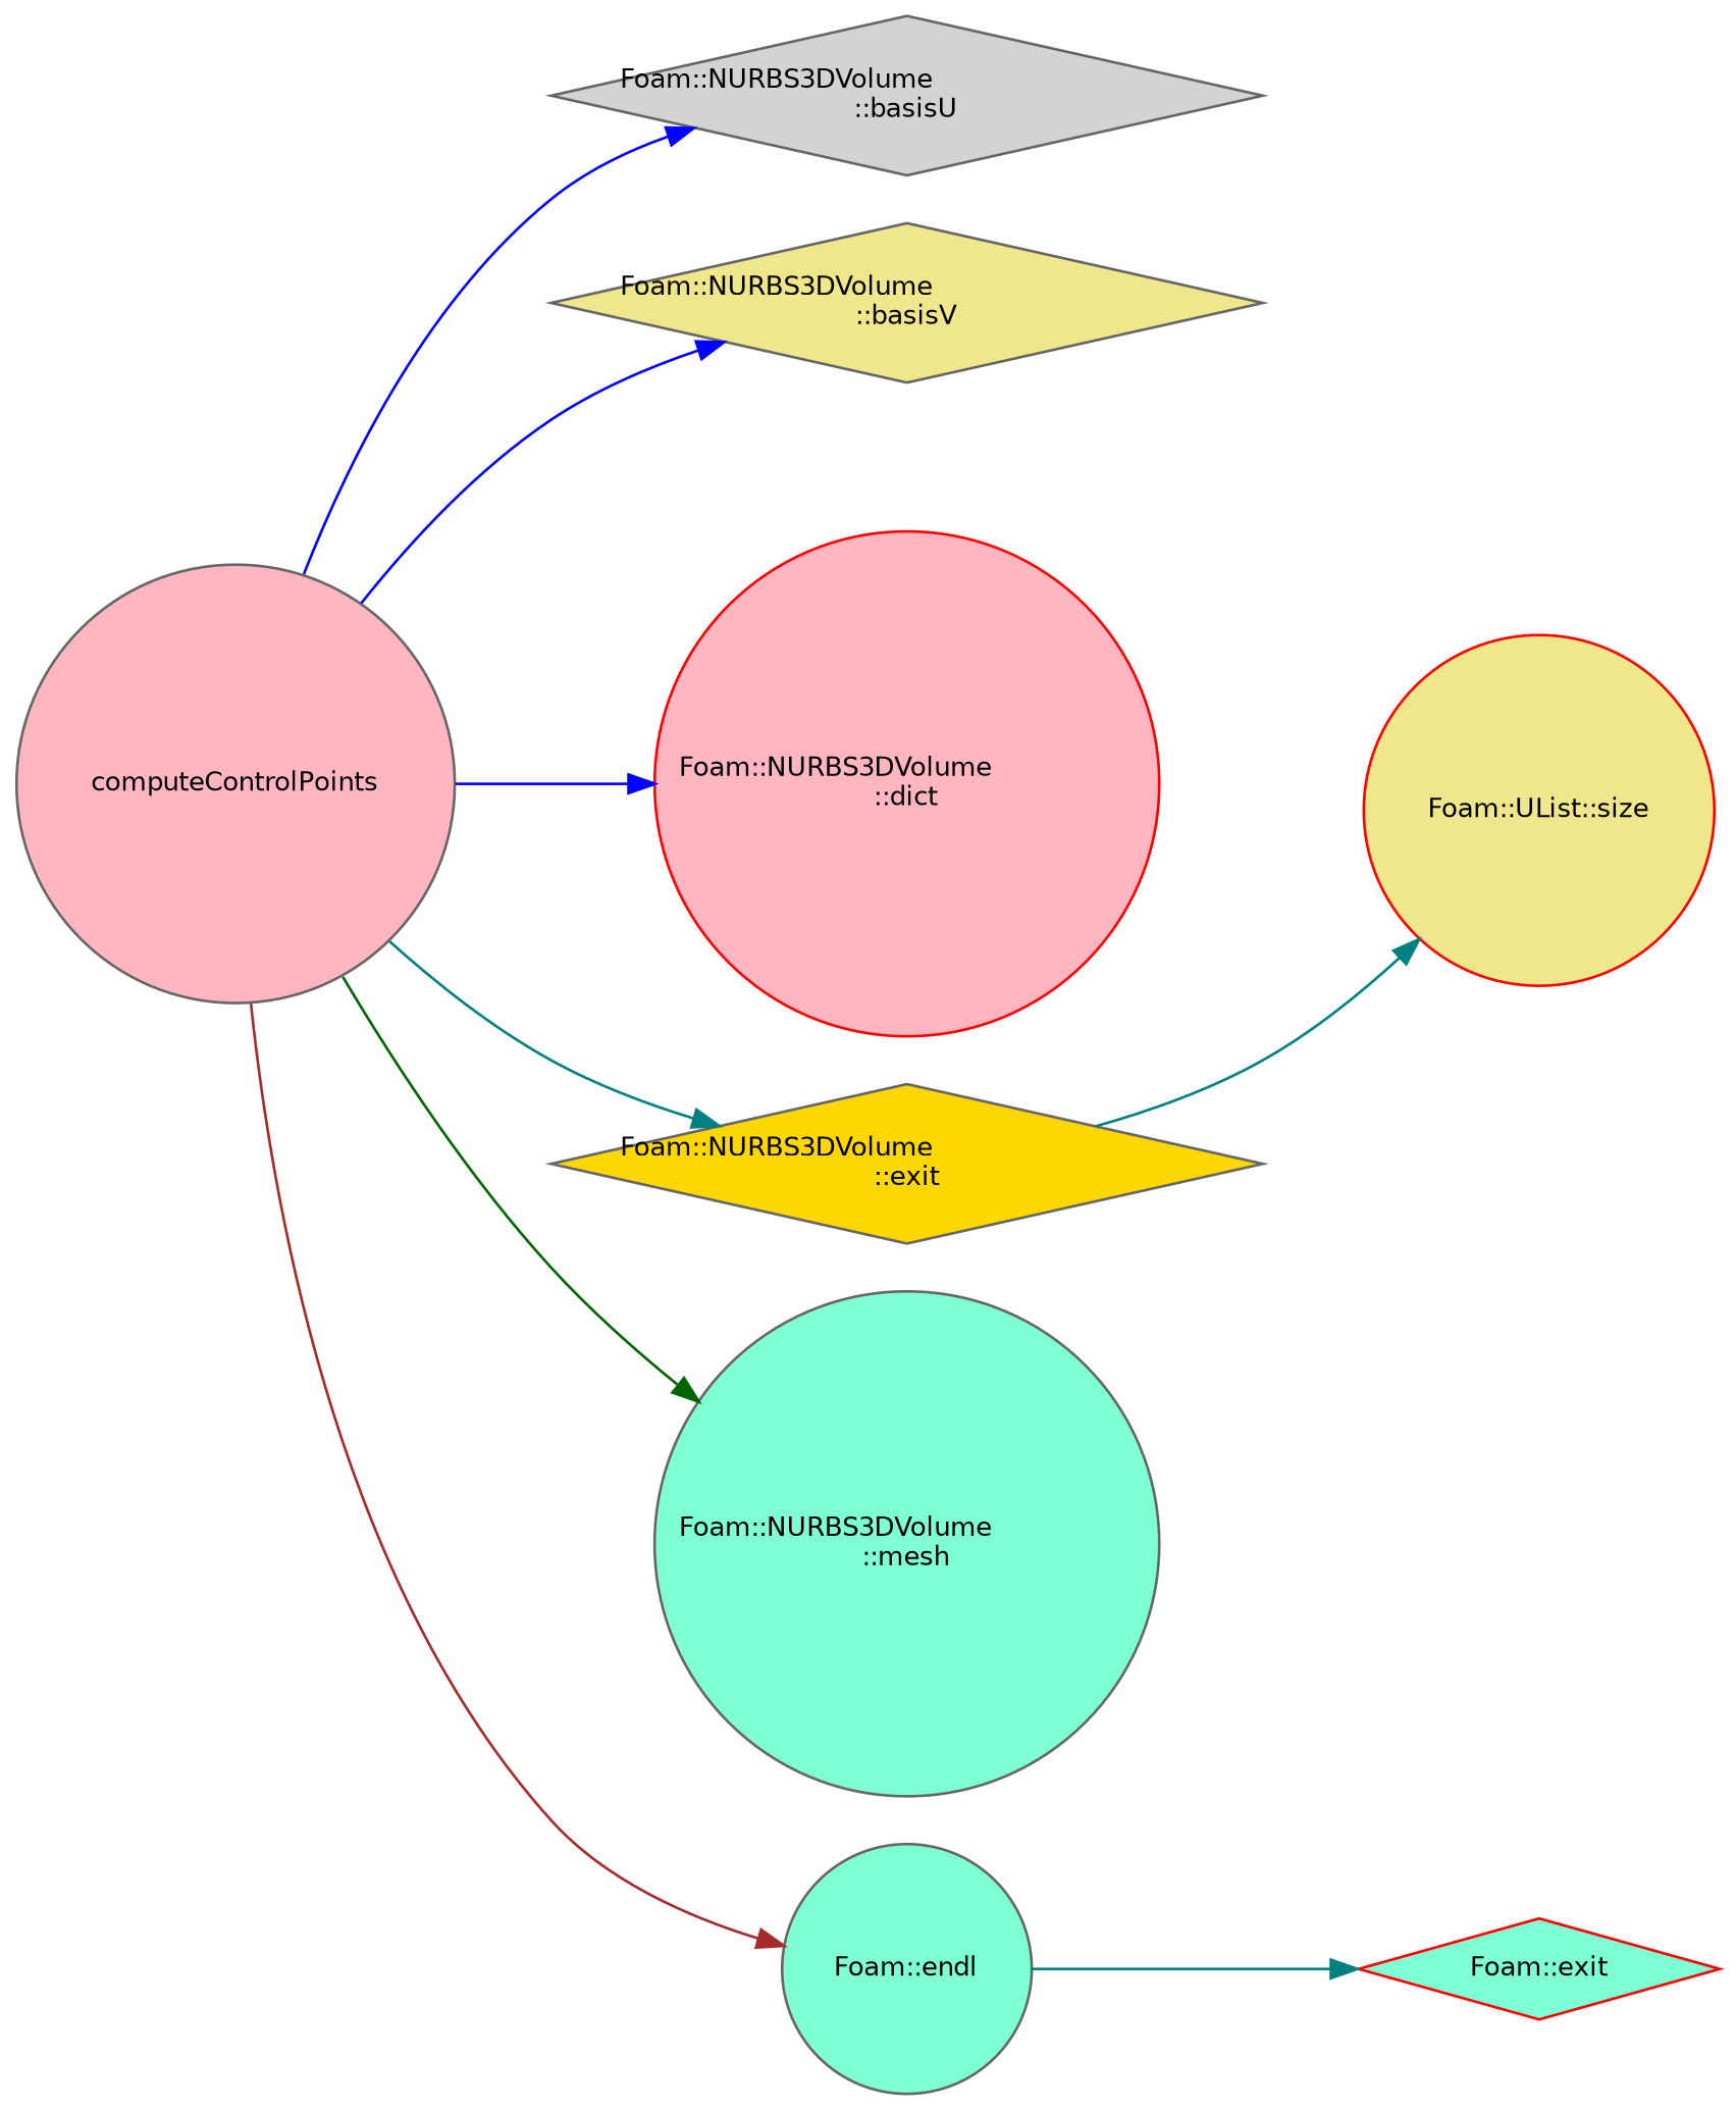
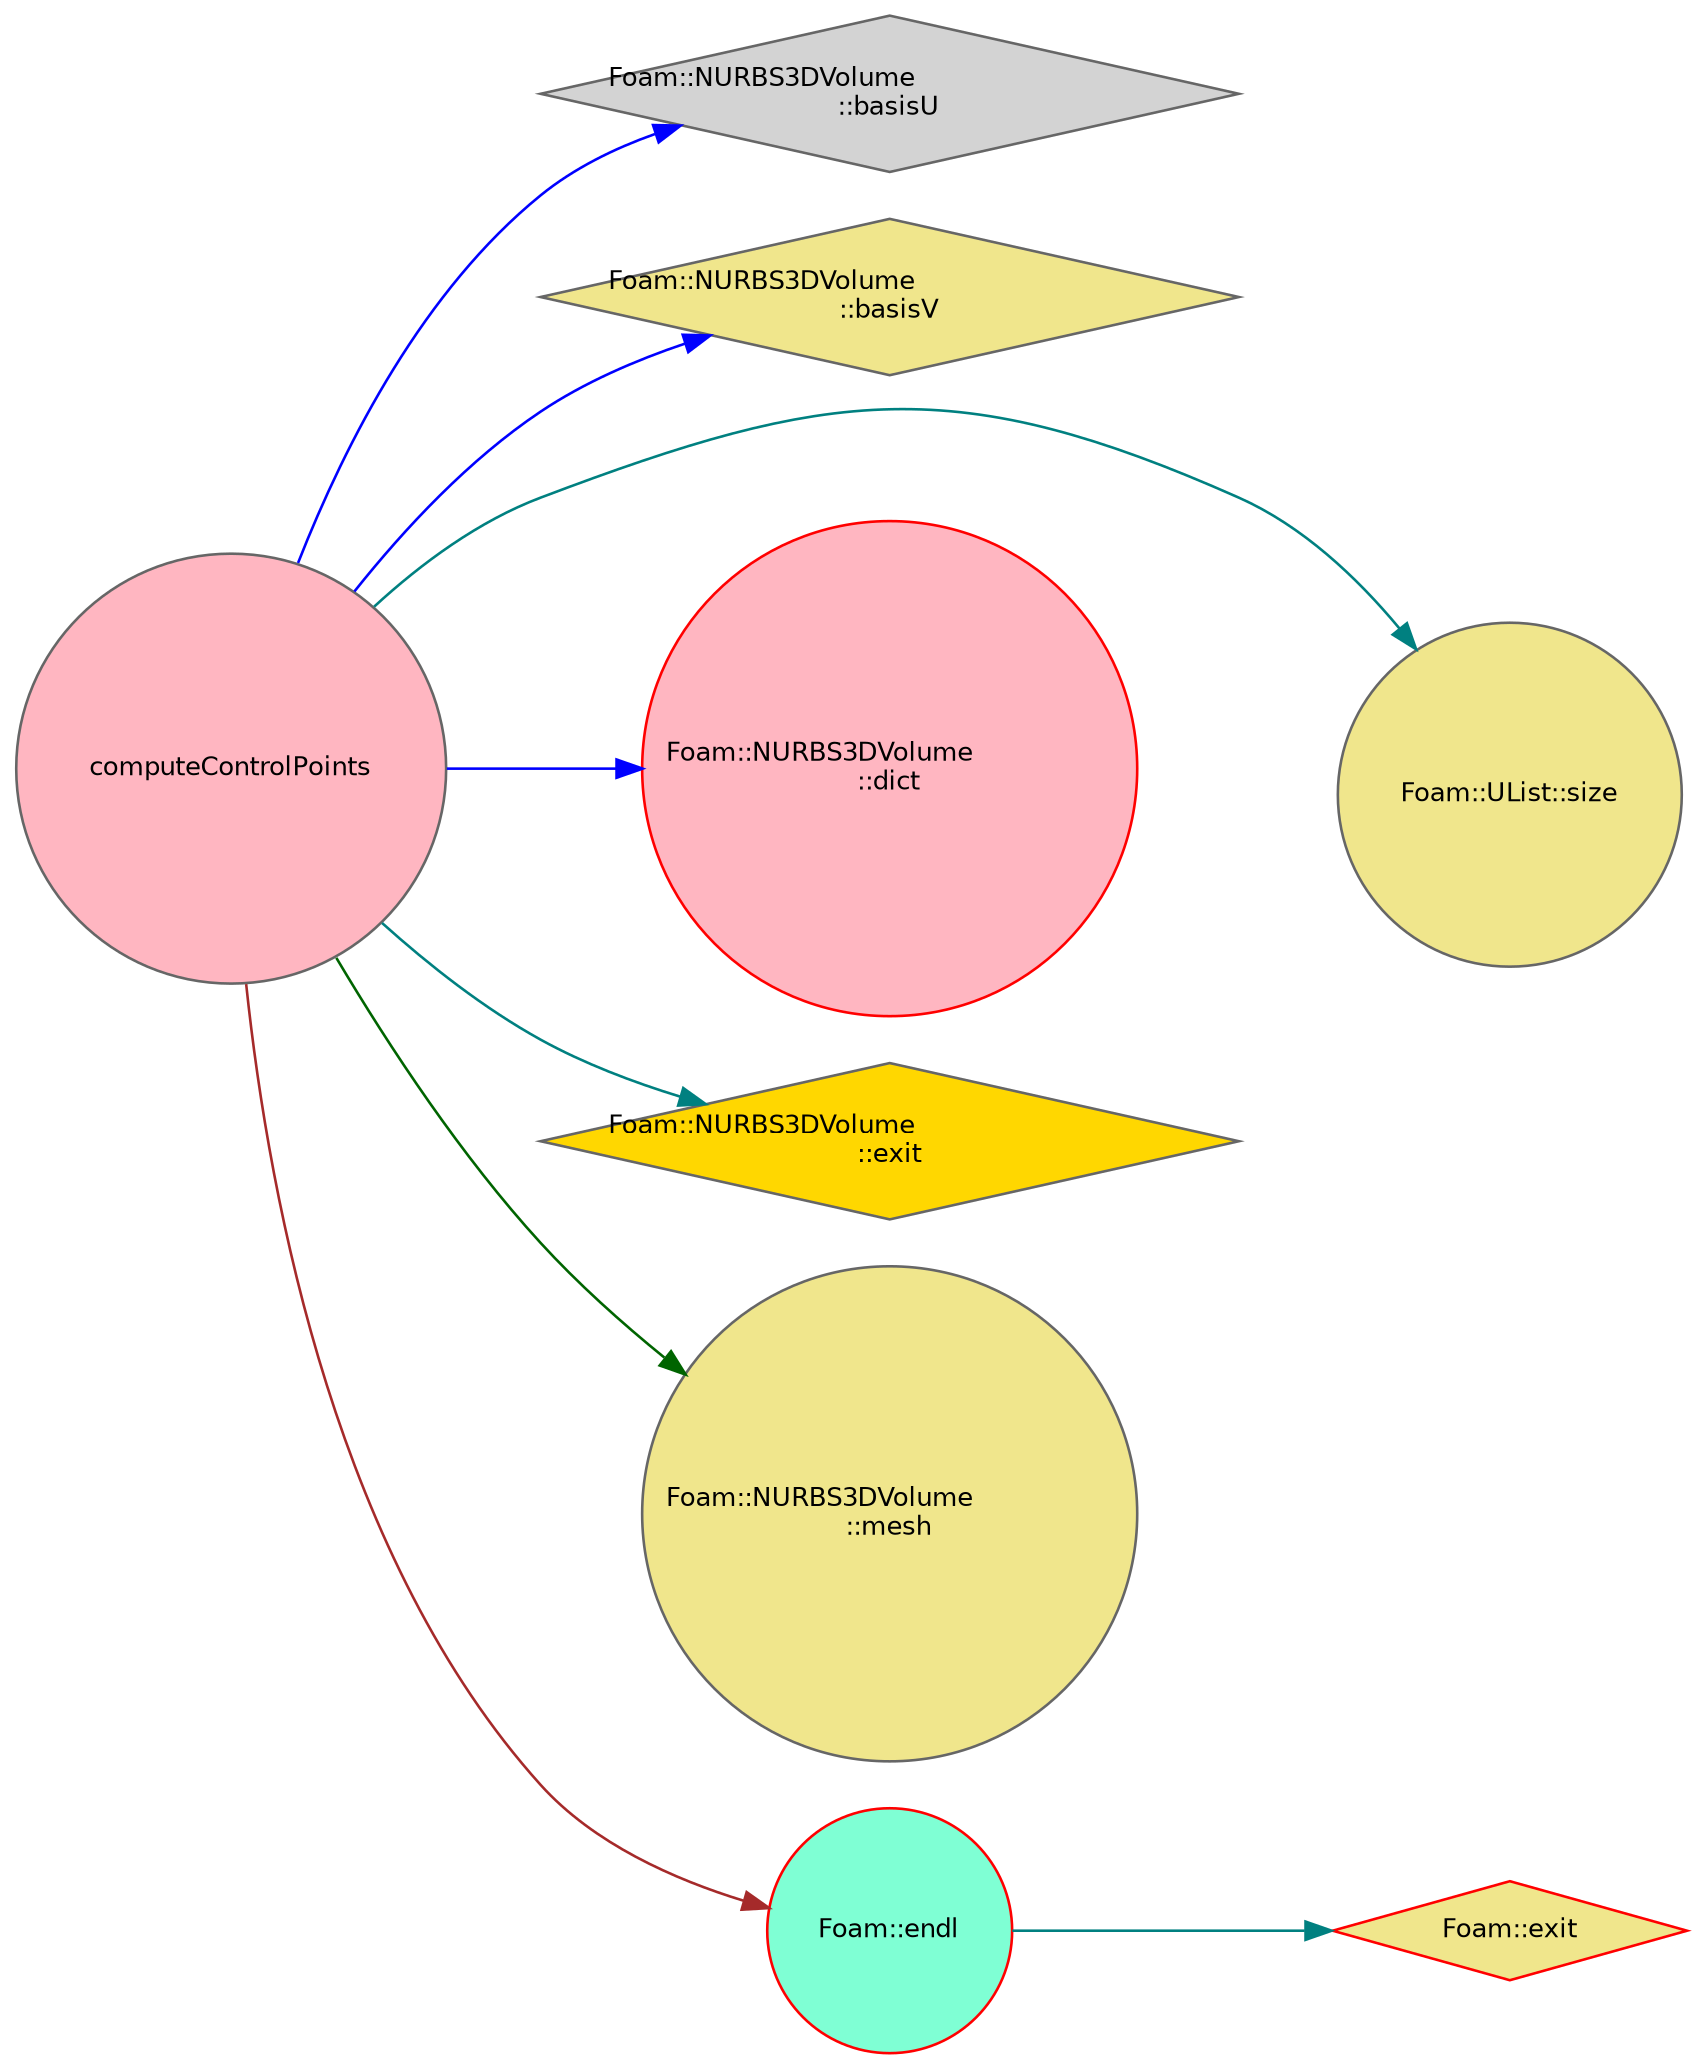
  digraph {
    rankdir=LR
    node [color=grey40 fillcolor=aquamarine fontname=Helvetica fontsize=10 shape=circle style=filled]
    edge [color=blue fontname=Helvetica fontsize=10 labelfontname=Helvetica labelfontsize=10 style=solid]
    n1 [color=gray40 fillcolor=lightpink fontcolor=black height=0.2 label=computeControlPoints width=0.4]
    n2 [fillcolor=lightgrey height=0.2 label="Foam::NURBS3DVolume\l::basisU" shape=diamond width=0.4]
    n3 [fillcolor=khaki height=0.2 label="Foam::NURBS3DVolume\l::basisV" shape=diamond width=0.4]
    n4 [fillcolor=gold height=0.2 label="Foam::NURBS3DVolume\l::exit" shape=diamond width=0.4]
    n5 [color=red fillcolor=lightpink height=0.2 label="Foam::NURBS3DVolume\l::dict" width=0.4]
-   n6 [height=0.2 label="Foam::endl" width=0.4]
-   n7 [height=0.2 label="Foam::NURBS3DVolume\l::mesh" width=0.4]
-   n8 [color=red fillcolor=khaki height=0.2 label="Foam::UList::size" width=0.4]
-   n9 [color=red height=0.2 label="Foam::exit" shape=diamond width=0.4]
+   n6 [color=red height=0.2 label="Foam::endl" width=0.4]
+   n7 [fillcolor=khaki height=0.2 label="Foam::NURBS3DVolume\l::mesh" width=0.4]
+   n8 [fillcolor=khaki height=0.2 label="Foam::UList::size" width=0.4]
+   n9 [color=red fillcolor=khaki height=0.2 label="Foam::exit" shape=diamond width=0.4]
    n1 -> n2
    n1 -> n3
    n1 -> n4 [color=teal]
    n1 -> n5
    n1 -> n6 [color=brown]
    n1 -> n7 [color=darkgreen]
-   n4 -> n8 [color=teal]
+   n1 -> n8 [color=teal]
    n6 -> n9 [color=teal]
  }
